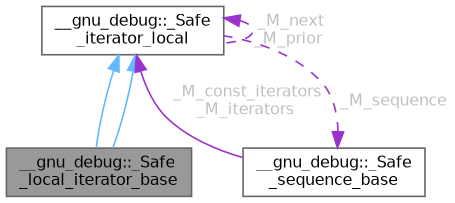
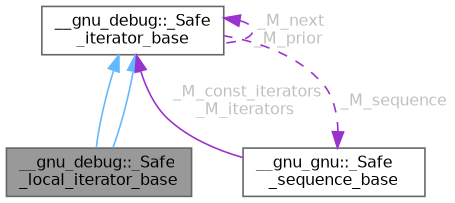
  digraph {
    node [color=gray40 fillcolor=white fontname=Helvetica fontsize=10 shape=box style=filled]
    edge [color=darkorchid3 dir=back fontname=Helvetica fontsize=10 labelfontname=Helvetica labelfontsize=10 style=solid fontcolor=grey]
    n1 [fillcolor=grey60 fontcolor=black height=0.2 label="__gnu_debug::_Safe\l_local_iterator_base" width=0.4]
-   n2 [height=0.2 label="__gnu_debug::_Safe\l_iterator_local" width=0.4]
-   n3 [height=0.2 label="__gnu_debug::_Safe\l_sequence_base" width=0.4]
+   n2 [height=0.2 label="__gnu_debug::_Safe\l_iterator_base" width=0.4]
+   n3 [height=0.2 label="__gnu_gnu::_Safe\l_sequence_base" width=0.4]
    n2 -> n1 [color=steelblue1 fontcolor=""]
    n2 -> n1 [color=steelblue1 fontcolor=""]
    n2 -> n2 [label=" _M_next\n_M_prior" style=dashed]
    n2 -> n3 [label=" _M_const_iterators\n_M_iterators"]
    n3 -> n2 [label=" _M_sequence" style=dashed]
  }
